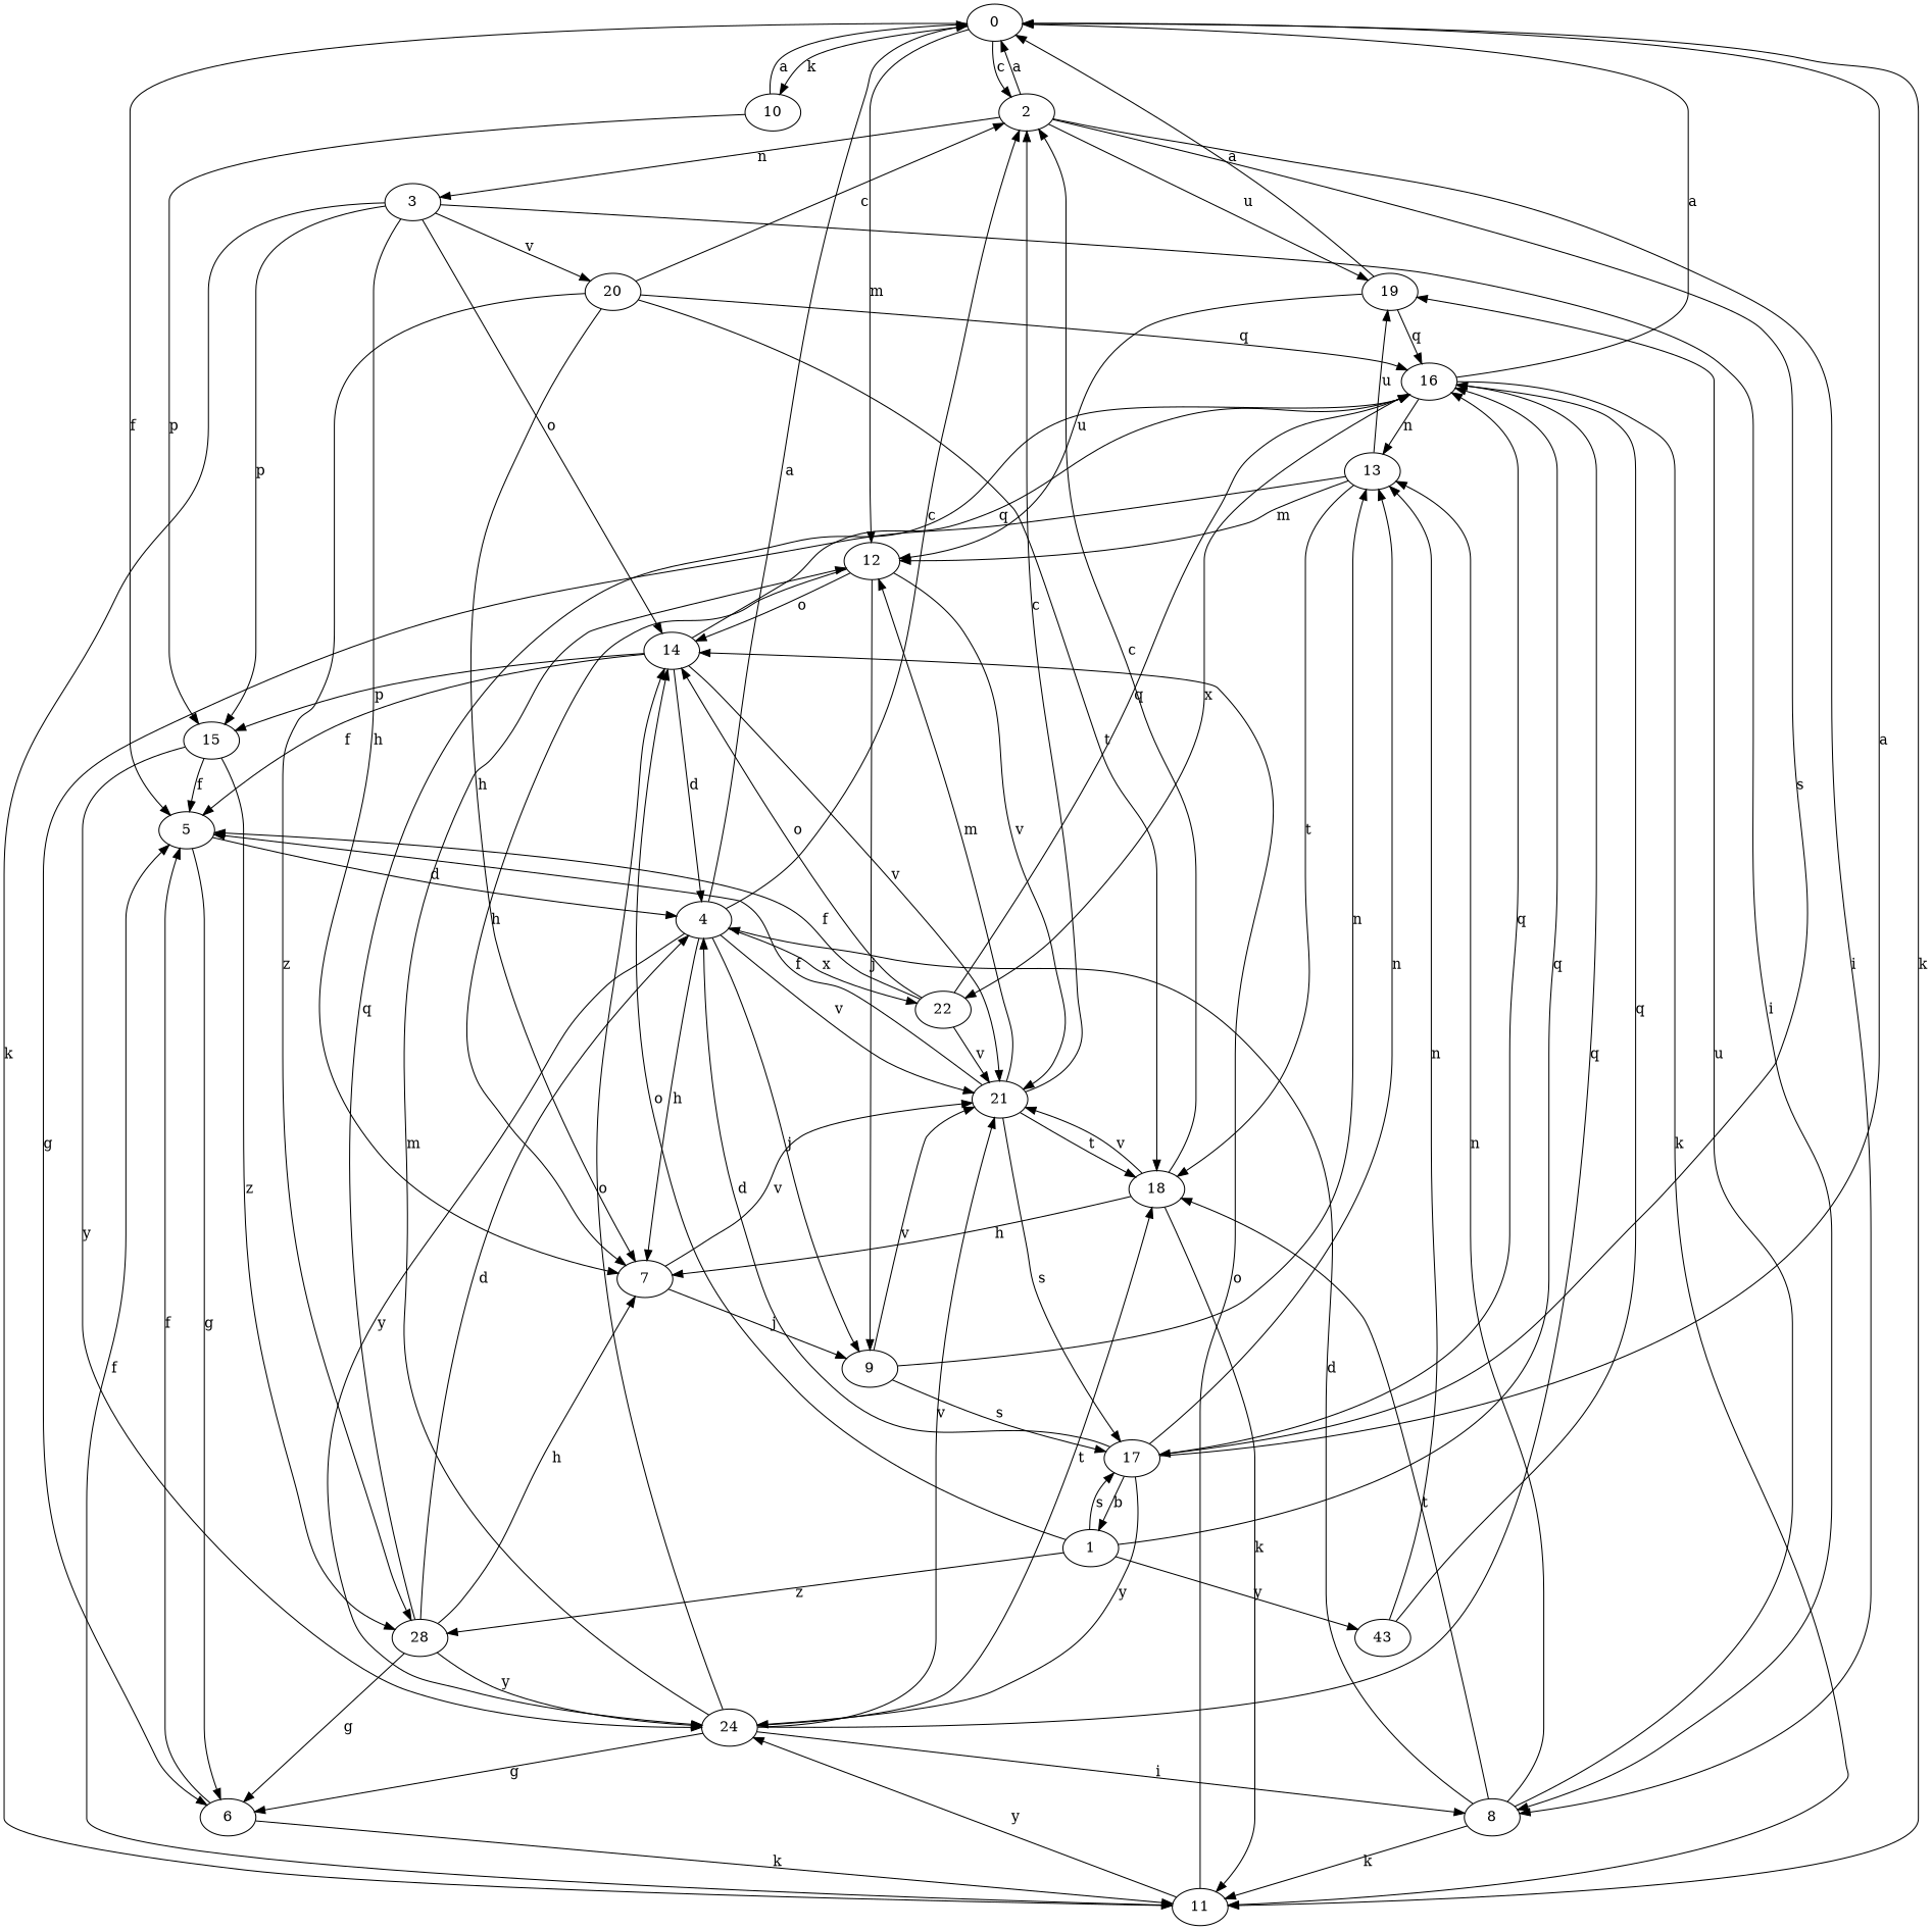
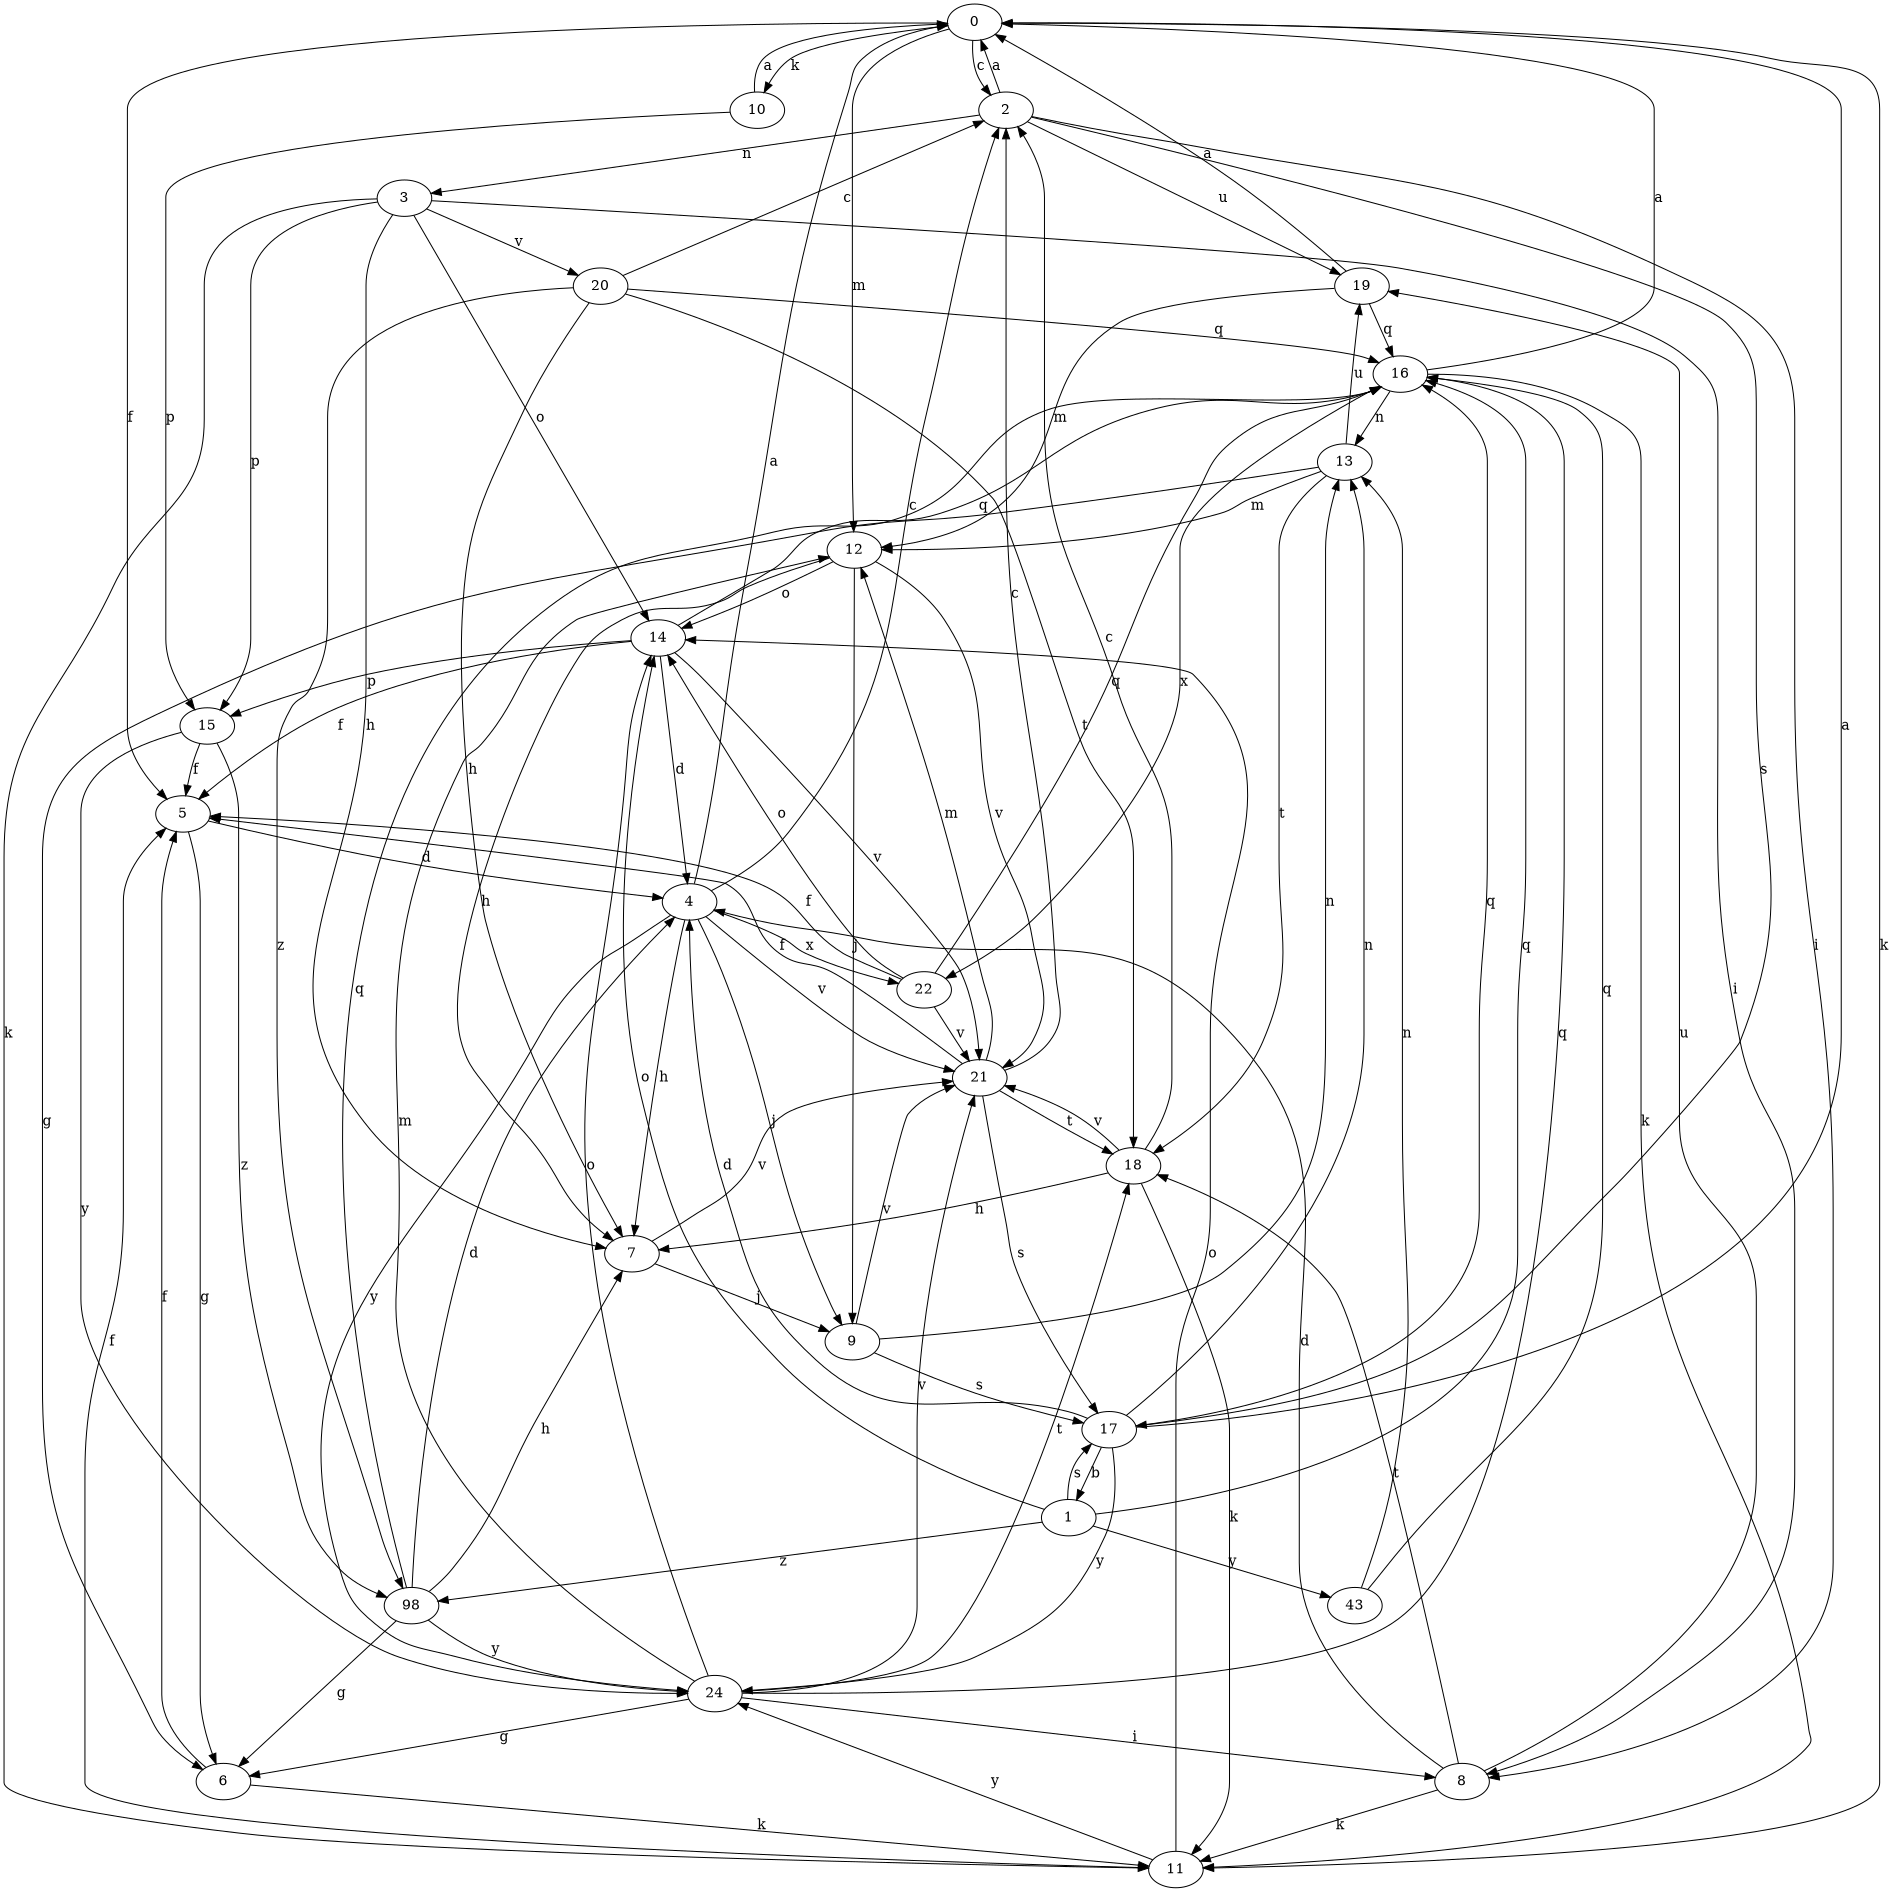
  strict digraph {
    0
    2
    5
    10
    11
    12
    17
    3
    8
    19
    4
    6
    15
    14
    24
    7
    9
    21
    1
    16
    n21 [label=43]
-   28
+   28 [label=98]
    22
    13
    20
    18
    0 -> 2 [label=c]
    0 -> 5 [label=f]
    0 -> 10 [label=k]
    0 -> 11 [label=k]
    0 -> 12 [label=m]
    2 -> 0 [label=a]
    2 -> 17 [label=s]
    2 -> 3 [label=n]
    2 -> 8 [label=i]
    2 -> 19 [label=u]
    5 -> 4 [label=d]
    5 -> 6 [label=g]
    10 -> 0 [label=a]
    10 -> 15 [label=p]
    11 -> 5 [label=f]
    11 -> 14 [label=o]
    11 -> 24 [label=y]
    12 -> 14 [label=o]
    12 -> 7 [label=h]
    12 -> 9 [label=j]
    12 -> 21 [label=v]
    17 -> 0 [label=a]
    17 -> 4 [label=d]
    17 -> 24 [label=y]
    17 -> 1 [label=b]
    17 -> 16 [label=q]
    17 -> 13 [label=n]
    3 -> 11 [label=k]
    3 -> 8 [label=i]
    3 -> 15 [label=p]
    3 -> 14 [label=o]
    3 -> 7 [label=h]
    3 -> 20 [label=v]
    8 -> 11 [label=k]
    8 -> 19 [label=u]
    8 -> 4 [label=d]
-   8 -> 13 [label=n]
    8 -> 18 [label=t]
    19 -> 0 [label=a]
-   19 -> 12 [label=u]
+   19 -> 12 [label=m]
    19 -> 16 [label=q]
    4 -> 0 [label=a]
    4 -> 2 [label=c]
    4 -> 24 [label=y]
    4 -> 7 [label=h]
    4 -> 9 [label=j]
    4 -> 21 [label=v]
    4 -> 22 [label=x]
    6 -> 5 [label=f]
    6 -> 11 [label=k]
    15 -> 5 [label=f]
    15 -> 24 [label=y]
    15 -> 28 [label=z]
    14 -> 5 [label=f]
    14 -> 4 [label=d]
    14 -> 15 [label=p]
    14 -> 21 [label=v]
    14 -> 16 [label=q]
    24 -> 12 [label=m]
    24 -> 8 [label=i]
    24 -> 6 [label=g]
    24 -> 14 [label=o]
    24 -> 21 [label=v]
    24 -> 16 [label=q]
    24 -> 18 [label=t]
    7 -> 9 [label=j]
    7 -> 21 [label=v]
    9 -> 17 [label=s]
    9 -> 21 [label=v]
    9 -> 13 [label=n]
    21 -> 2 [label=c]
    21 -> 5 [label=f]
    21 -> 12 [label=m]
    21 -> 17 [label=s]
    21 -> 18 [label=t]
    1 -> 17 [label=s]
    1 -> 14 [label=o]
    1 -> 16 [label=q]
    1 -> n21 [label=y]
    1 -> 28 [label=z]
    16 -> 0 [label=a]
    16 -> 11 [label=k]
    16 -> 22 [label=x]
    16 -> 13 [label=n]
    n21 -> 16 [label=q]
    n21 -> 13 [label=n]
    28 -> 4 [label=d]
    28 -> 6 [label=g]
    28 -> 24 [label=y]
    28 -> 7 [label=h]
    28 -> 16 [label=q]
    22 -> 5 [label=f]
    22 -> 14 [label=o]
    22 -> 21 [label=v]
    22 -> 16 [label=q]
    13 -> 12 [label=m]
    13 -> 19 [label=u]
    13 -> 6 [label=g]
    13 -> 18 [label=t]
    20 -> 2 [label=c]
    20 -> 7 [label=h]
    20 -> 16 [label=q]
    20 -> 28 [label=z]
    20 -> 18 [label=t]
    18 -> 2 [label=c]
    18 -> 11 [label=k]
    18 -> 7 [label=h]
    18 -> 21 [label=v]
  }
